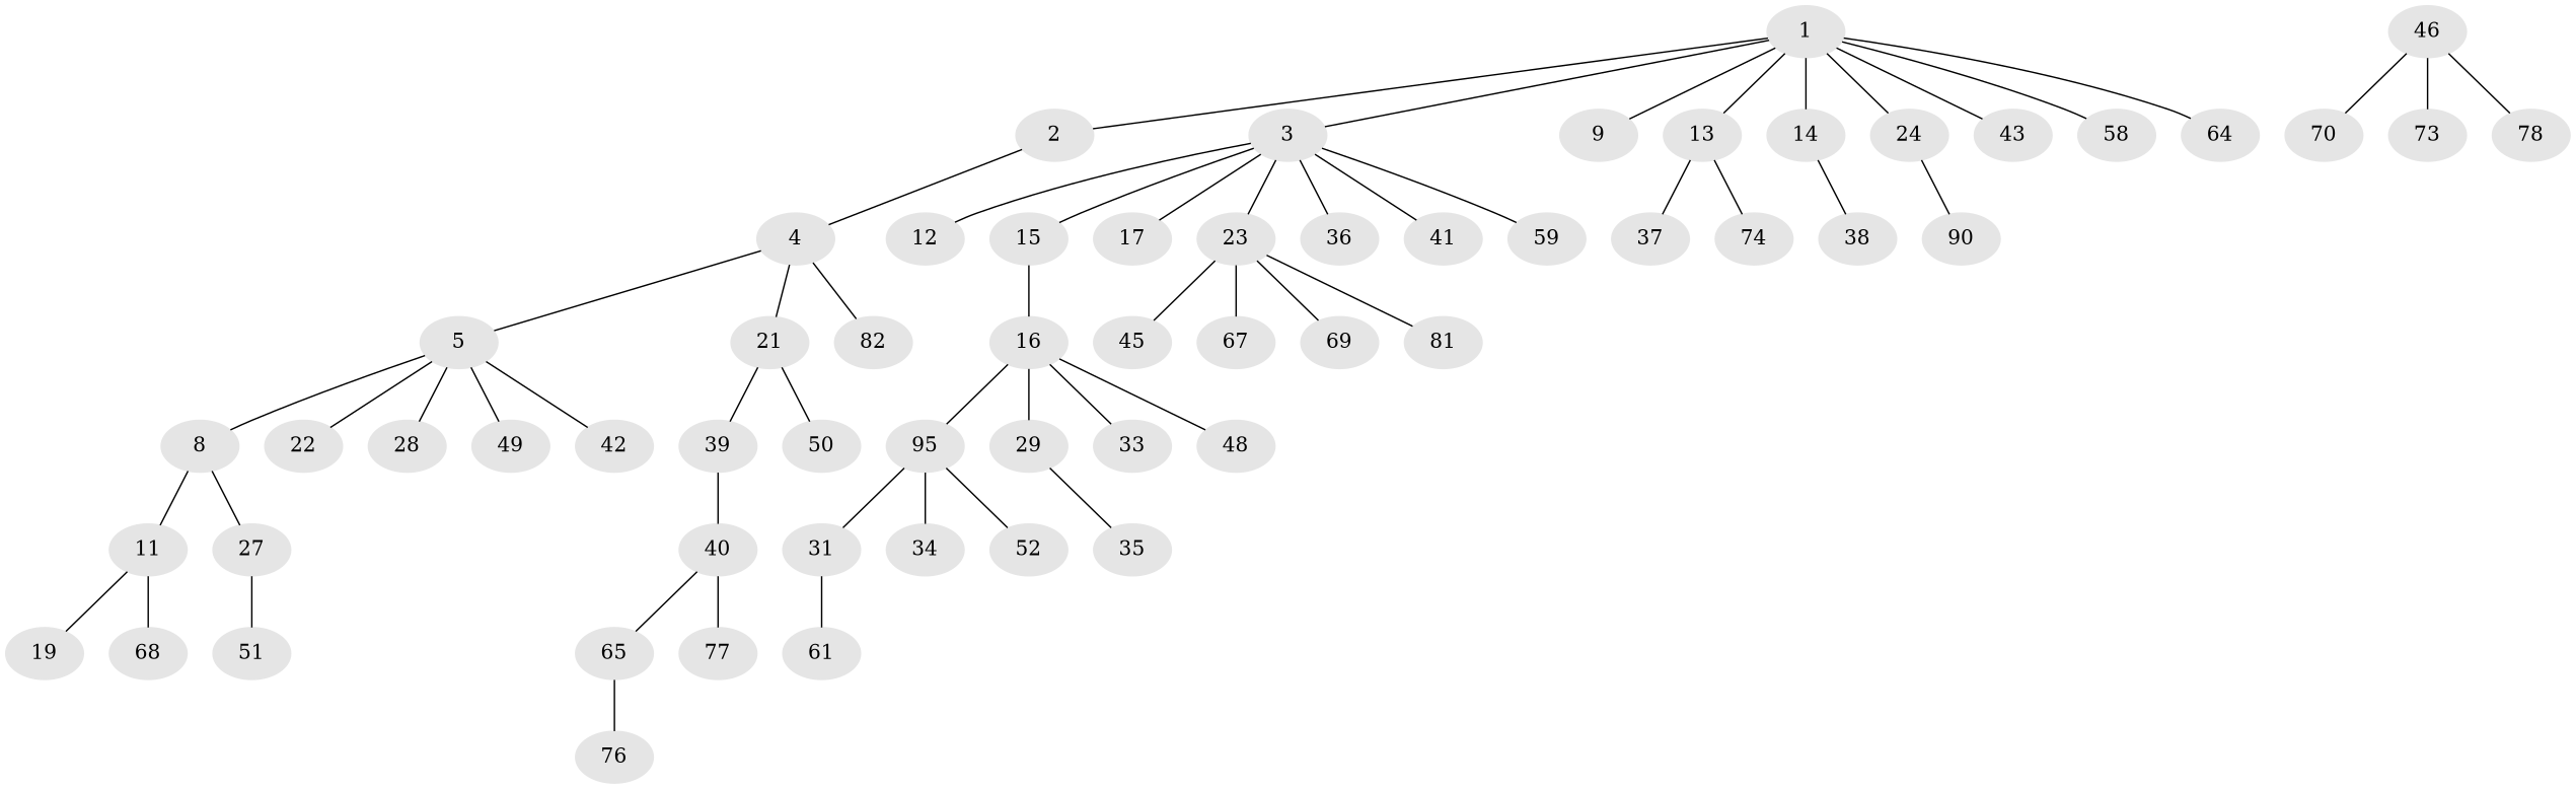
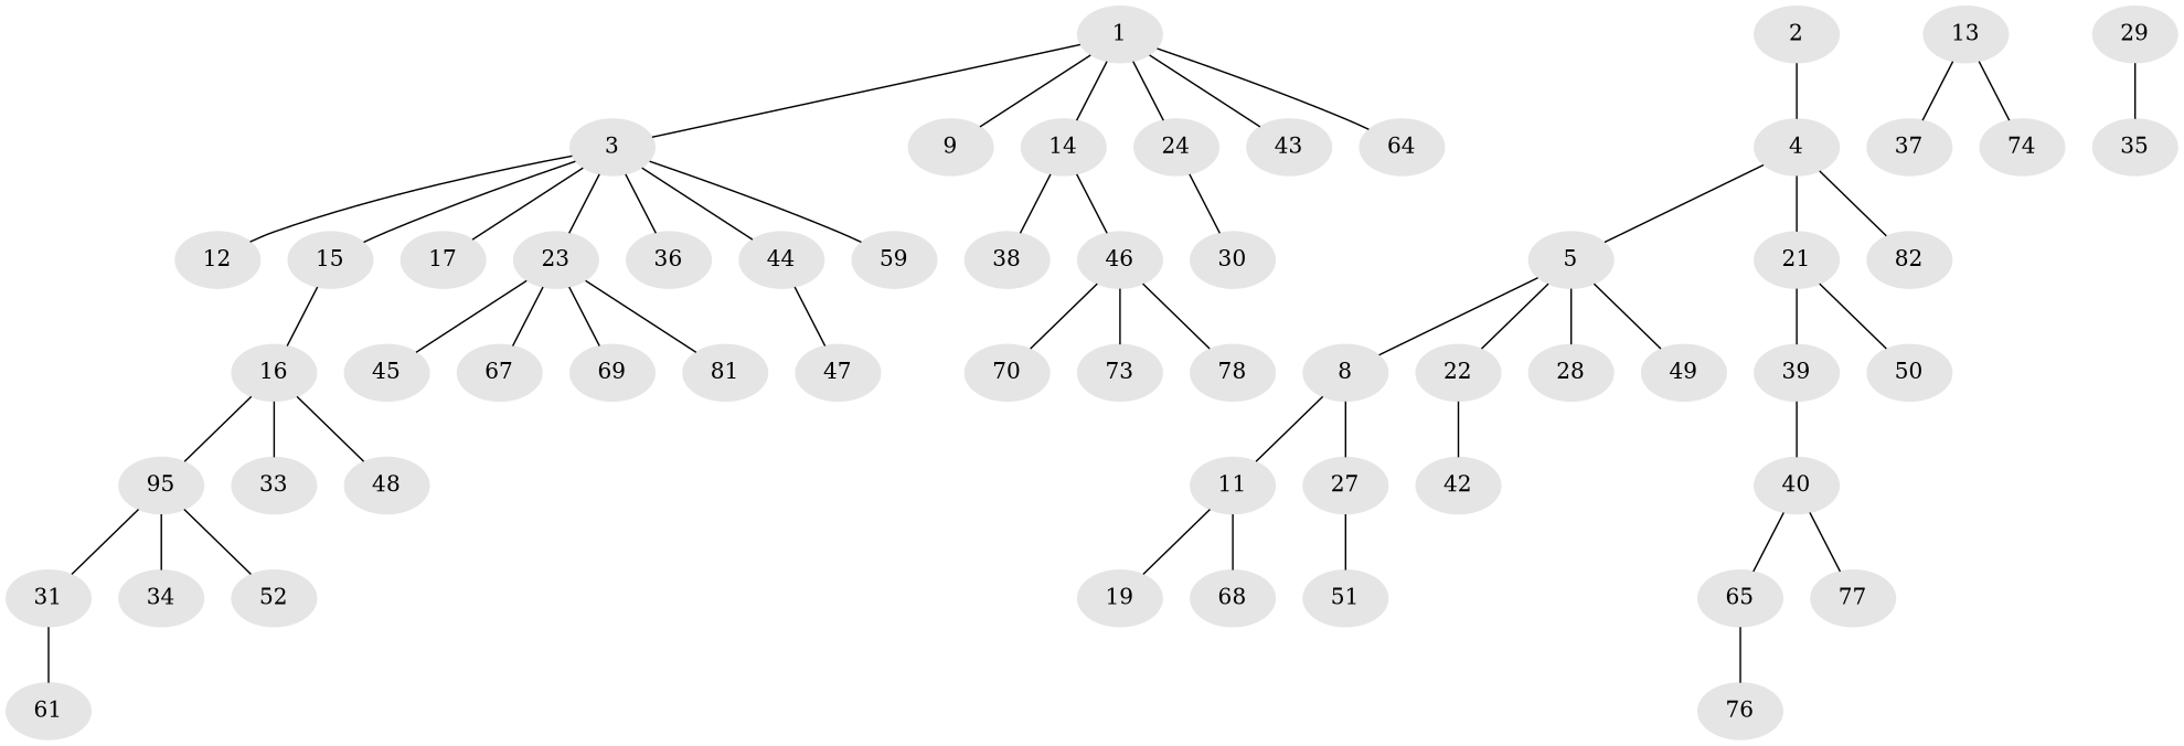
  graph {
    node [color=gray90 style=filled]
    1 [super="+7"]
    2
    3 [super="+6"]
    9 [super="+72"]
    13 [super="+32"]
    14 [super="+75"]
    24 [super="+60"]
    43
-   58
    64
    4 [super="+20"]
    12 [super="+57"]
    15
    17
    23 [super="+44"]
    36
-   41
+   41 [label=44]
    59
    37
    74
    38 [super="+71"]
    46 [super="+66"]
-   30 [super="+56" label=90]
+   30 [super="+56"]
    5 [super="+10"]
    21 [super="+85"]
    82
    16 [super="+18"]
    45
    67 [super="+80"]
    69
    81
+   47
    8 [super="+63"]
    22
    28
    49
    39
    50
    11 [super="+62"]
    27
    42 [super="+54"]
    19
    68
    51
    70
    73 [super="+83"]
    78
    n48 [label=95 super="+26"]
    29
    33 [super="+84"]
    48
    31
    34
    52
    35 [super="+55"]
    40 [super="+53"]
    61
    65
    77 [super="+79"]
    76
-   1 -- 2
    1 -- 3
    1 -- 9
-   1 -- 13
    1 -- 14
    1 -- 24
    1 -- 43
-   1 -- 58
    1 -- 64
    2 -- 4
    3 -- 12
    3 -- 15
    3 -- 17
    3 -- 23
    3 -- 36
    3 -- 41
    3 -- 59
    13 -- 37
    13 -- 74
    14 -- 38
+   14 -- 46
    24 -- 30
    4 -- 5
    4 -- 21
    4 -- 82
    15 -- 16
    23 -- 45
    23 -- 67
    23 -- 69
    23 -- 81
+   41 -- 47
    46 -- 70
    46 -- 73
    46 -- 78
    5 -- 8
    5 -- 22
    5 -- 28
    5 -- 49
    21 -- 39
    21 -- 50
    16 -- n48
-   16 -- 29
    16 -- 33
    16 -- 48
    8 -- 11
    8 -- 27
-   5 -- 42
+   22 -- 42
    39 -- 40
    11 -- 19
    11 -- 68
    27 -- 51
    n48 -- 31
    n48 -- 34
    n48 -- 52
    29 -- 35
    31 -- 61
    40 -- 65
    40 -- 77
    65 -- 76
  }
